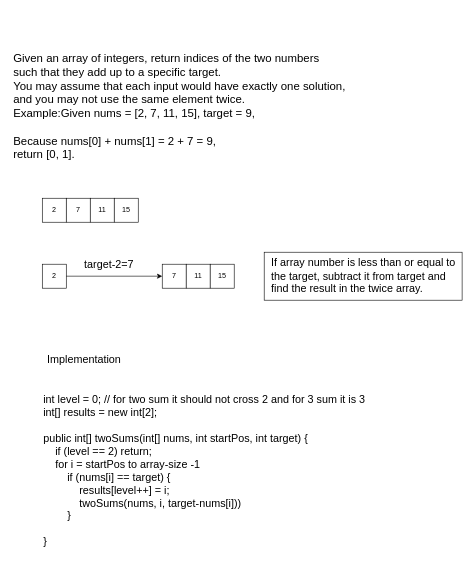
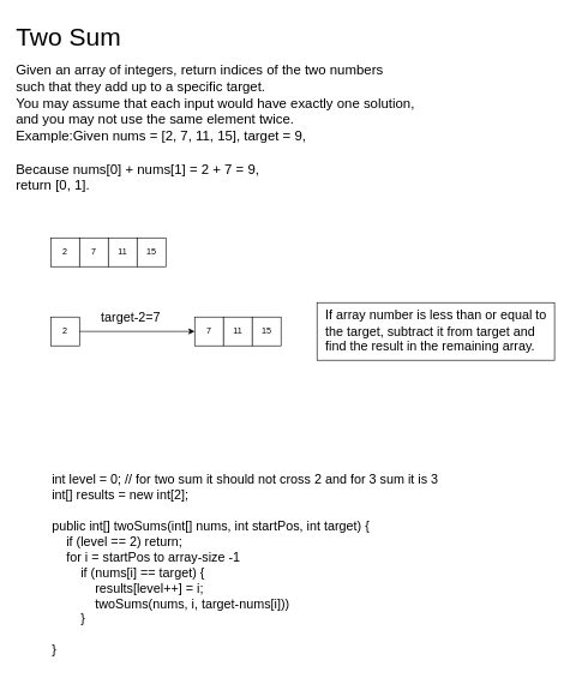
  <mxCell id="0" />
  <mxCell id="1" parent="0" />
  <mxCell id="2" value="" style="rounded=0;whiteSpace=wrap;html=1;fontSize=18;" vertex="1" parent="1"><mxGeometry x="440" y="420" width="330" height="80" as="geometry" /></mxCell>
  <mxCell id="3" value="&lt;font style=&quot;font-size: 19px&quot;&gt;Given an array of integers, return&amp;nbsp;indices&amp;nbsp;of the two numbers &lt;br&gt;such that they add up to a specific target.&lt;br&gt;You may assume that each input would have&amp;nbsp;exactly&amp;nbsp;one solution, &lt;br&gt;and you may not use the&amp;nbsp;same&amp;nbsp;element twice.&lt;br&gt;Example:Given nums = [2, 7, 11, 15], target = 9,&lt;br&gt;&lt;br&gt;Because nums[0] + nums[1] = 2 + 7 = 9,&lt;br&gt;return [0, 1].&lt;/font&gt;" style="text;html=1;" vertex="1" parent="1"><mxGeometry x="20" y="80" width="590" height="210" as="geometry" /></mxCell>
+ <mxCell id="4" value="&lt;font style=&quot;font-size: 35px&quot;&gt;Two Sum&lt;/font&gt;" style="text;html=1;strokeColor=none;fillColor=none;align=left;verticalAlign=middle;whiteSpace=wrap;rounded=0;" vertex="1" parent="1"><mxGeometry x="20" y="20" width="160" height="60" as="geometry" /></mxCell>
  <mxCell id="5" value="2" style="rounded=0;whiteSpace=wrap;html=1;" vertex="1" parent="1"><mxGeometry x="70" y="330" width="40" height="40" as="geometry" /></mxCell>
  <mxCell id="6" value="7" style="rounded=0;whiteSpace=wrap;html=1;" vertex="1" parent="1"><mxGeometry x="110" y="330" width="40" height="40" as="geometry" /></mxCell>
  <mxCell id="7" value="11" style="rounded=0;whiteSpace=wrap;html=1;" vertex="1" parent="1"><mxGeometry x="150" y="330" width="40" height="40" as="geometry" /></mxCell>
  <mxCell id="8" value="15" style="rounded=0;whiteSpace=wrap;html=1;" vertex="1" parent="1"><mxGeometry x="190" y="330" width="40" height="40" as="geometry" /></mxCell>
  <mxCell id="9" value="2" style="rounded=0;whiteSpace=wrap;html=1;" vertex="1" parent="1"><mxGeometry x="70" y="440" width="40" height="40" as="geometry" /></mxCell>
  <mxCell id="10" value="7" style="rounded=0;whiteSpace=wrap;html=1;" vertex="1" parent="1"><mxGeometry x="270" y="440" width="40" height="40" as="geometry" /></mxCell>
  <mxCell id="11" value="11" style="rounded=0;whiteSpace=wrap;html=1;" vertex="1" parent="1"><mxGeometry x="310" y="440" width="40" height="40" as="geometry" /></mxCell>
  <mxCell id="12" value="15" style="rounded=0;whiteSpace=wrap;html=1;" vertex="1" parent="1"><mxGeometry x="350" y="440" width="40" height="40" as="geometry" /></mxCell>
  <mxCell id="13" value="" style="endArrow=classic;html=1;entryX=0;entryY=0.5;entryDx=0;entryDy=0;exitX=1;exitY=0.5;exitDx=0;exitDy=0;" edge="1" parent="1" source="9" target="10"><mxGeometry width="50" height="50" relative="1" as="geometry"><mxPoint x="20" y="550" as="sourcePoint" /><mxPoint x="70" y="500" as="targetPoint" /></mxGeometry></mxCell>
  <mxCell id="14" value="target-2=7" style="text;html=1;align=center;verticalAlign=middle;resizable=0;points=[];labelBackgroundColor=#ffffff;fontSize=18;" vertex="1" connectable="0" parent="13"><mxGeometry x="-0.325" y="-2" relative="1" as="geometry"><mxPoint x="16" y="-22" as="offset" /></mxGeometry></mxCell>
- <mxCell id="15" value="If array number is less than or equal to the target, subtract it from target and find the result in the twice array." style="text;html=1;strokeColor=none;fillColor=none;align=left;verticalAlign=middle;whiteSpace=wrap;rounded=0;fontSize=18;" vertex="1" parent="1"><mxGeometry x="450" y="410" width="310" height="100" as="geometry" /></mxCell>
- <mxCell id="16" value="Implementation" style="text;html=1;strokeColor=none;fillColor=none;align=center;verticalAlign=middle;whiteSpace=wrap;rounded=0;fontSize=18;" vertex="1" parent="1"><mxGeometry x="70" y="590" width="140" height="20" as="geometry" /></mxCell>
+ <mxCell id="15" value="If array number is less than or equal to the target, subtract it from target and find the result in the remaining array." style="text;html=1;strokeColor=none;fillColor=none;align=left;verticalAlign=middle;whiteSpace=wrap;rounded=0;fontSize=18;" vertex="1" parent="1"><mxGeometry x="450" y="410" width="310" height="100" as="geometry" /></mxCell>
  <mxCell id="17" value="int level = 0; // for two sum it should not cross 2 and for 3 sum it is 3&lt;br&gt;int[] results = new int[2];&lt;br&gt;&lt;br&gt;public int[] twoSums(int[] nums, int startPos, int target) {&lt;br&gt;&amp;nbsp; &amp;nbsp; if (level == 2) return;&lt;br&gt;&amp;nbsp; &amp;nbsp; for i = startPos to array-size -1&lt;br&gt;&amp;nbsp; &amp;nbsp; &amp;nbsp; &amp;nbsp; if (nums[i] == target) {&amp;nbsp; &amp;nbsp; &amp;nbsp; &amp;nbsp; &amp;nbsp; &amp;nbsp;&amp;nbsp;&lt;br&gt;&amp;nbsp; &amp;nbsp; &amp;nbsp; &amp;nbsp; &amp;nbsp; &amp;nbsp; results[level++] = i;&lt;br&gt;&amp;nbsp; &amp;nbsp; &amp;nbsp; &amp;nbsp; &amp;nbsp; &amp;nbsp; twoSums(nums, i, target-nums[i]))&lt;br&gt;&amp;nbsp; &amp;nbsp; &amp;nbsp; &amp;nbsp; }&lt;br&gt;&amp;nbsp; &amp;nbsp;&amp;nbsp;&lt;br&gt;}" style="text;html=1;strokeColor=none;fillColor=none;align=left;verticalAlign=middle;whiteSpace=wrap;rounded=0;fontSize=18;" vertex="1" parent="1"><mxGeometry x="70" y="650" width="580" height="270" as="geometry" /></mxCell>
